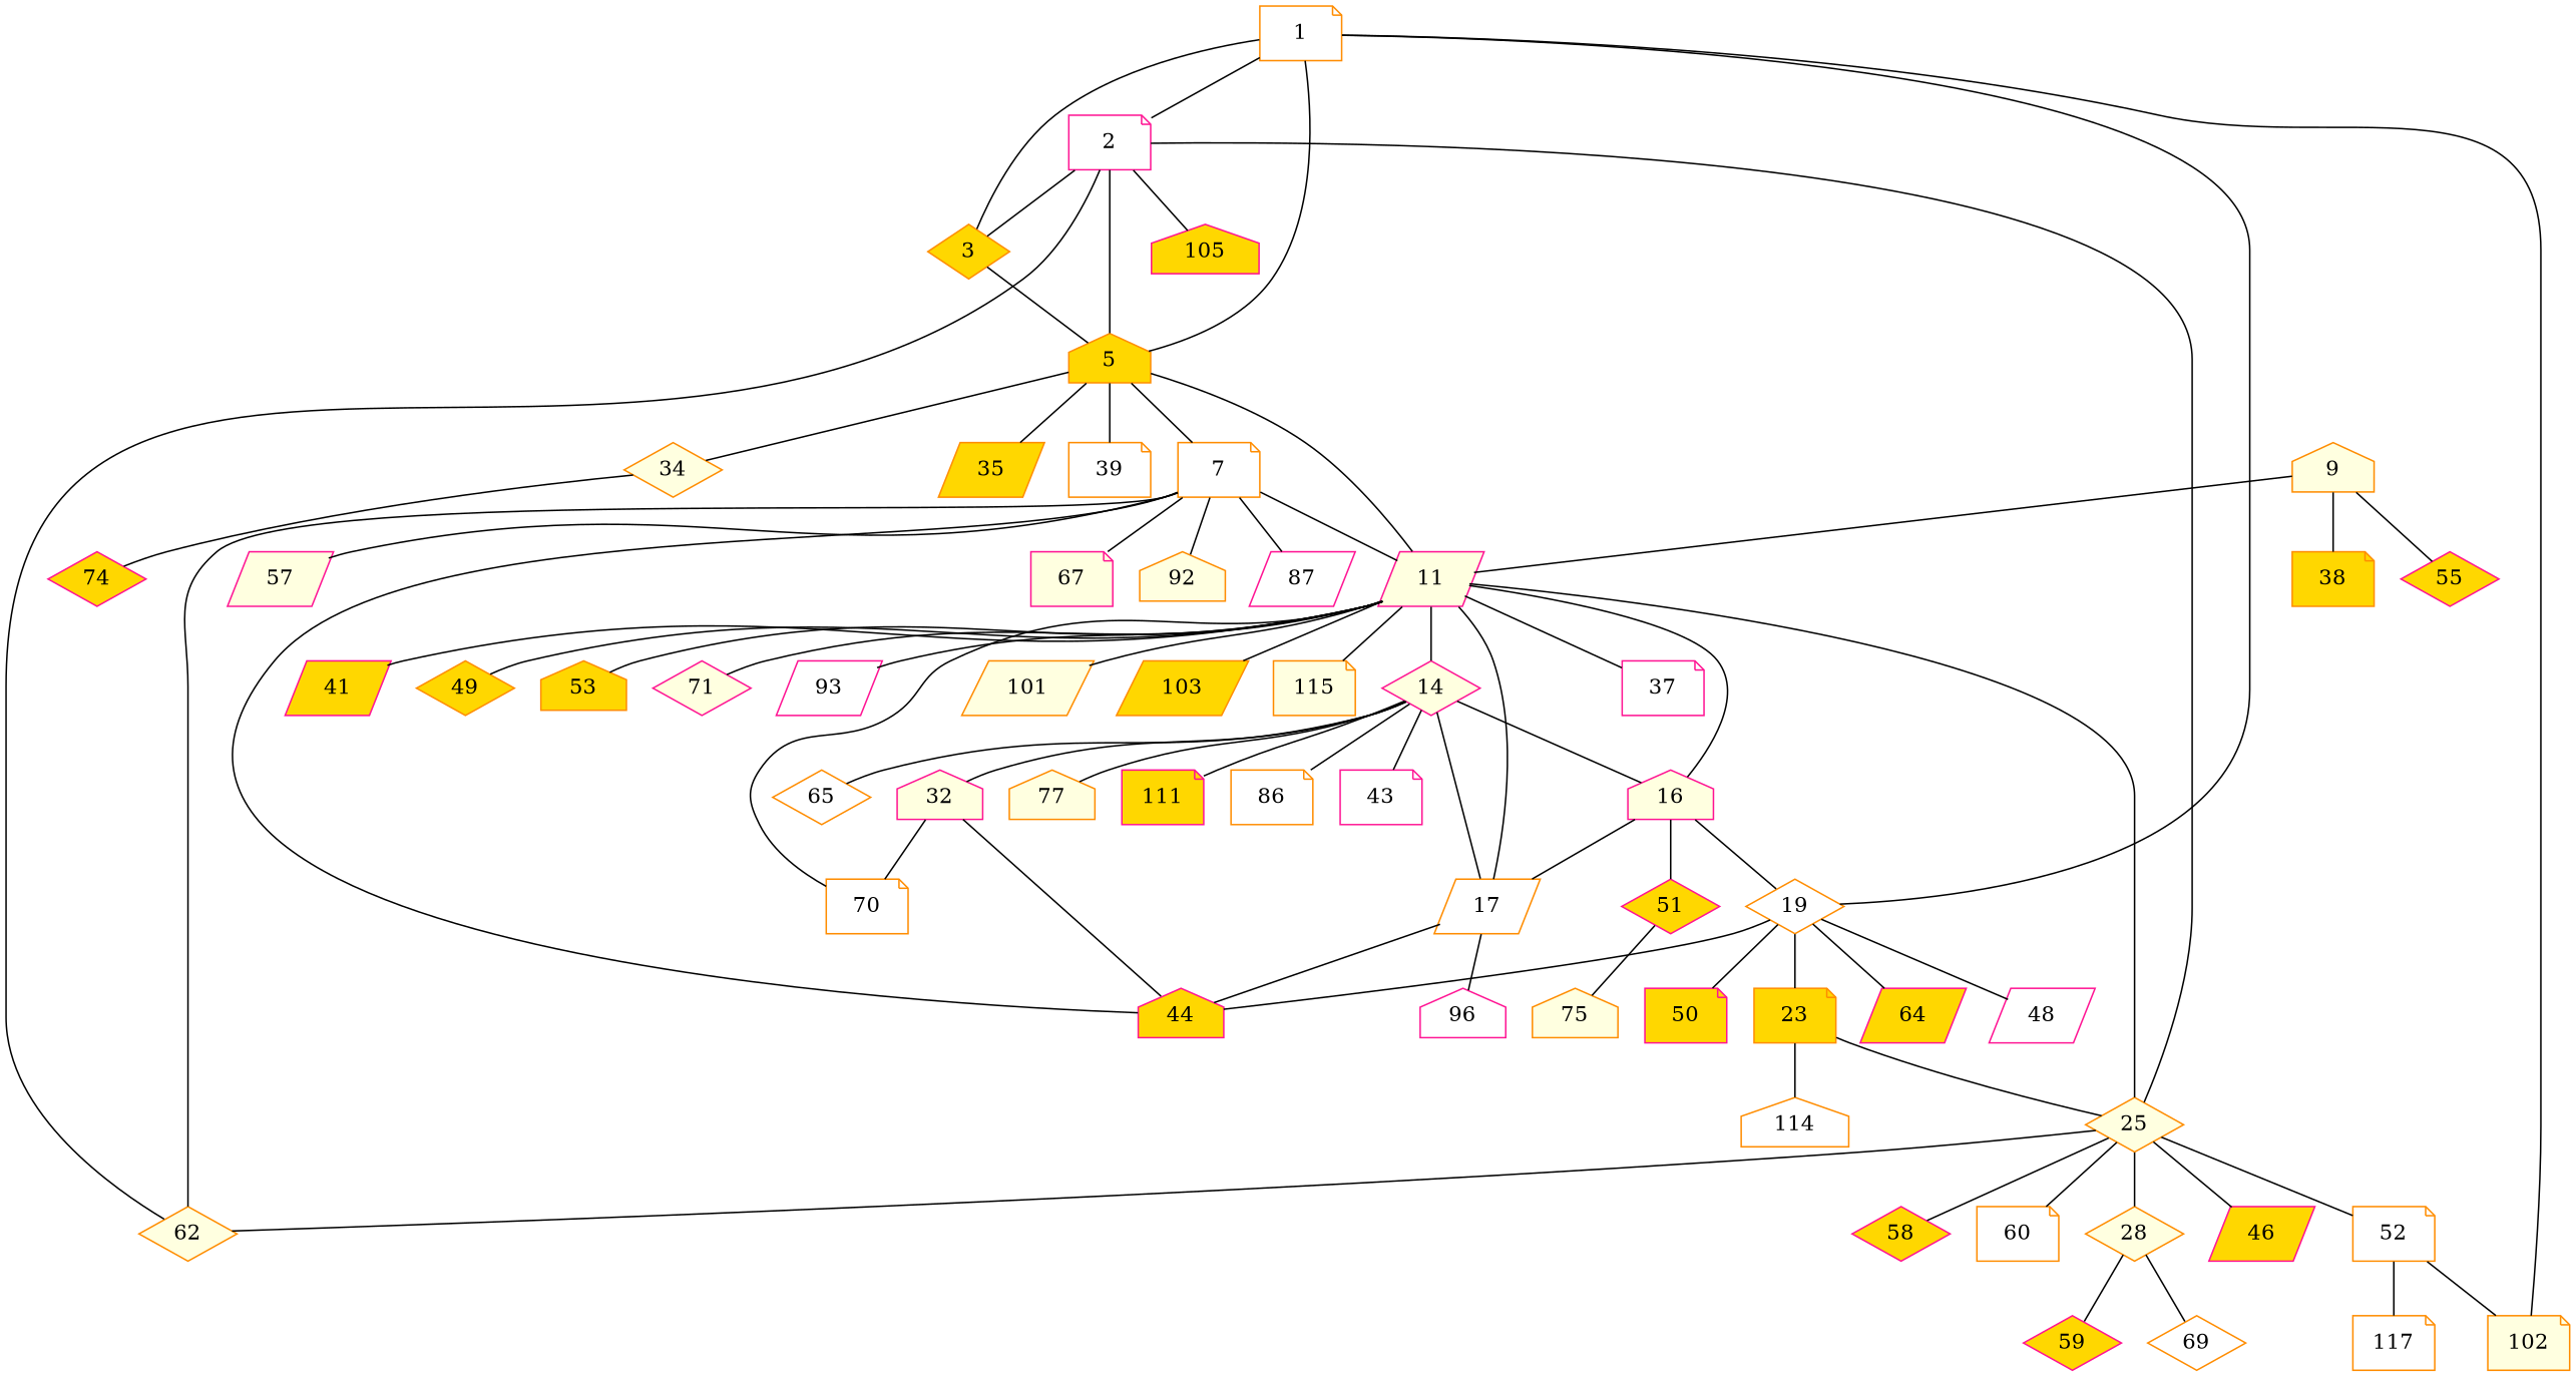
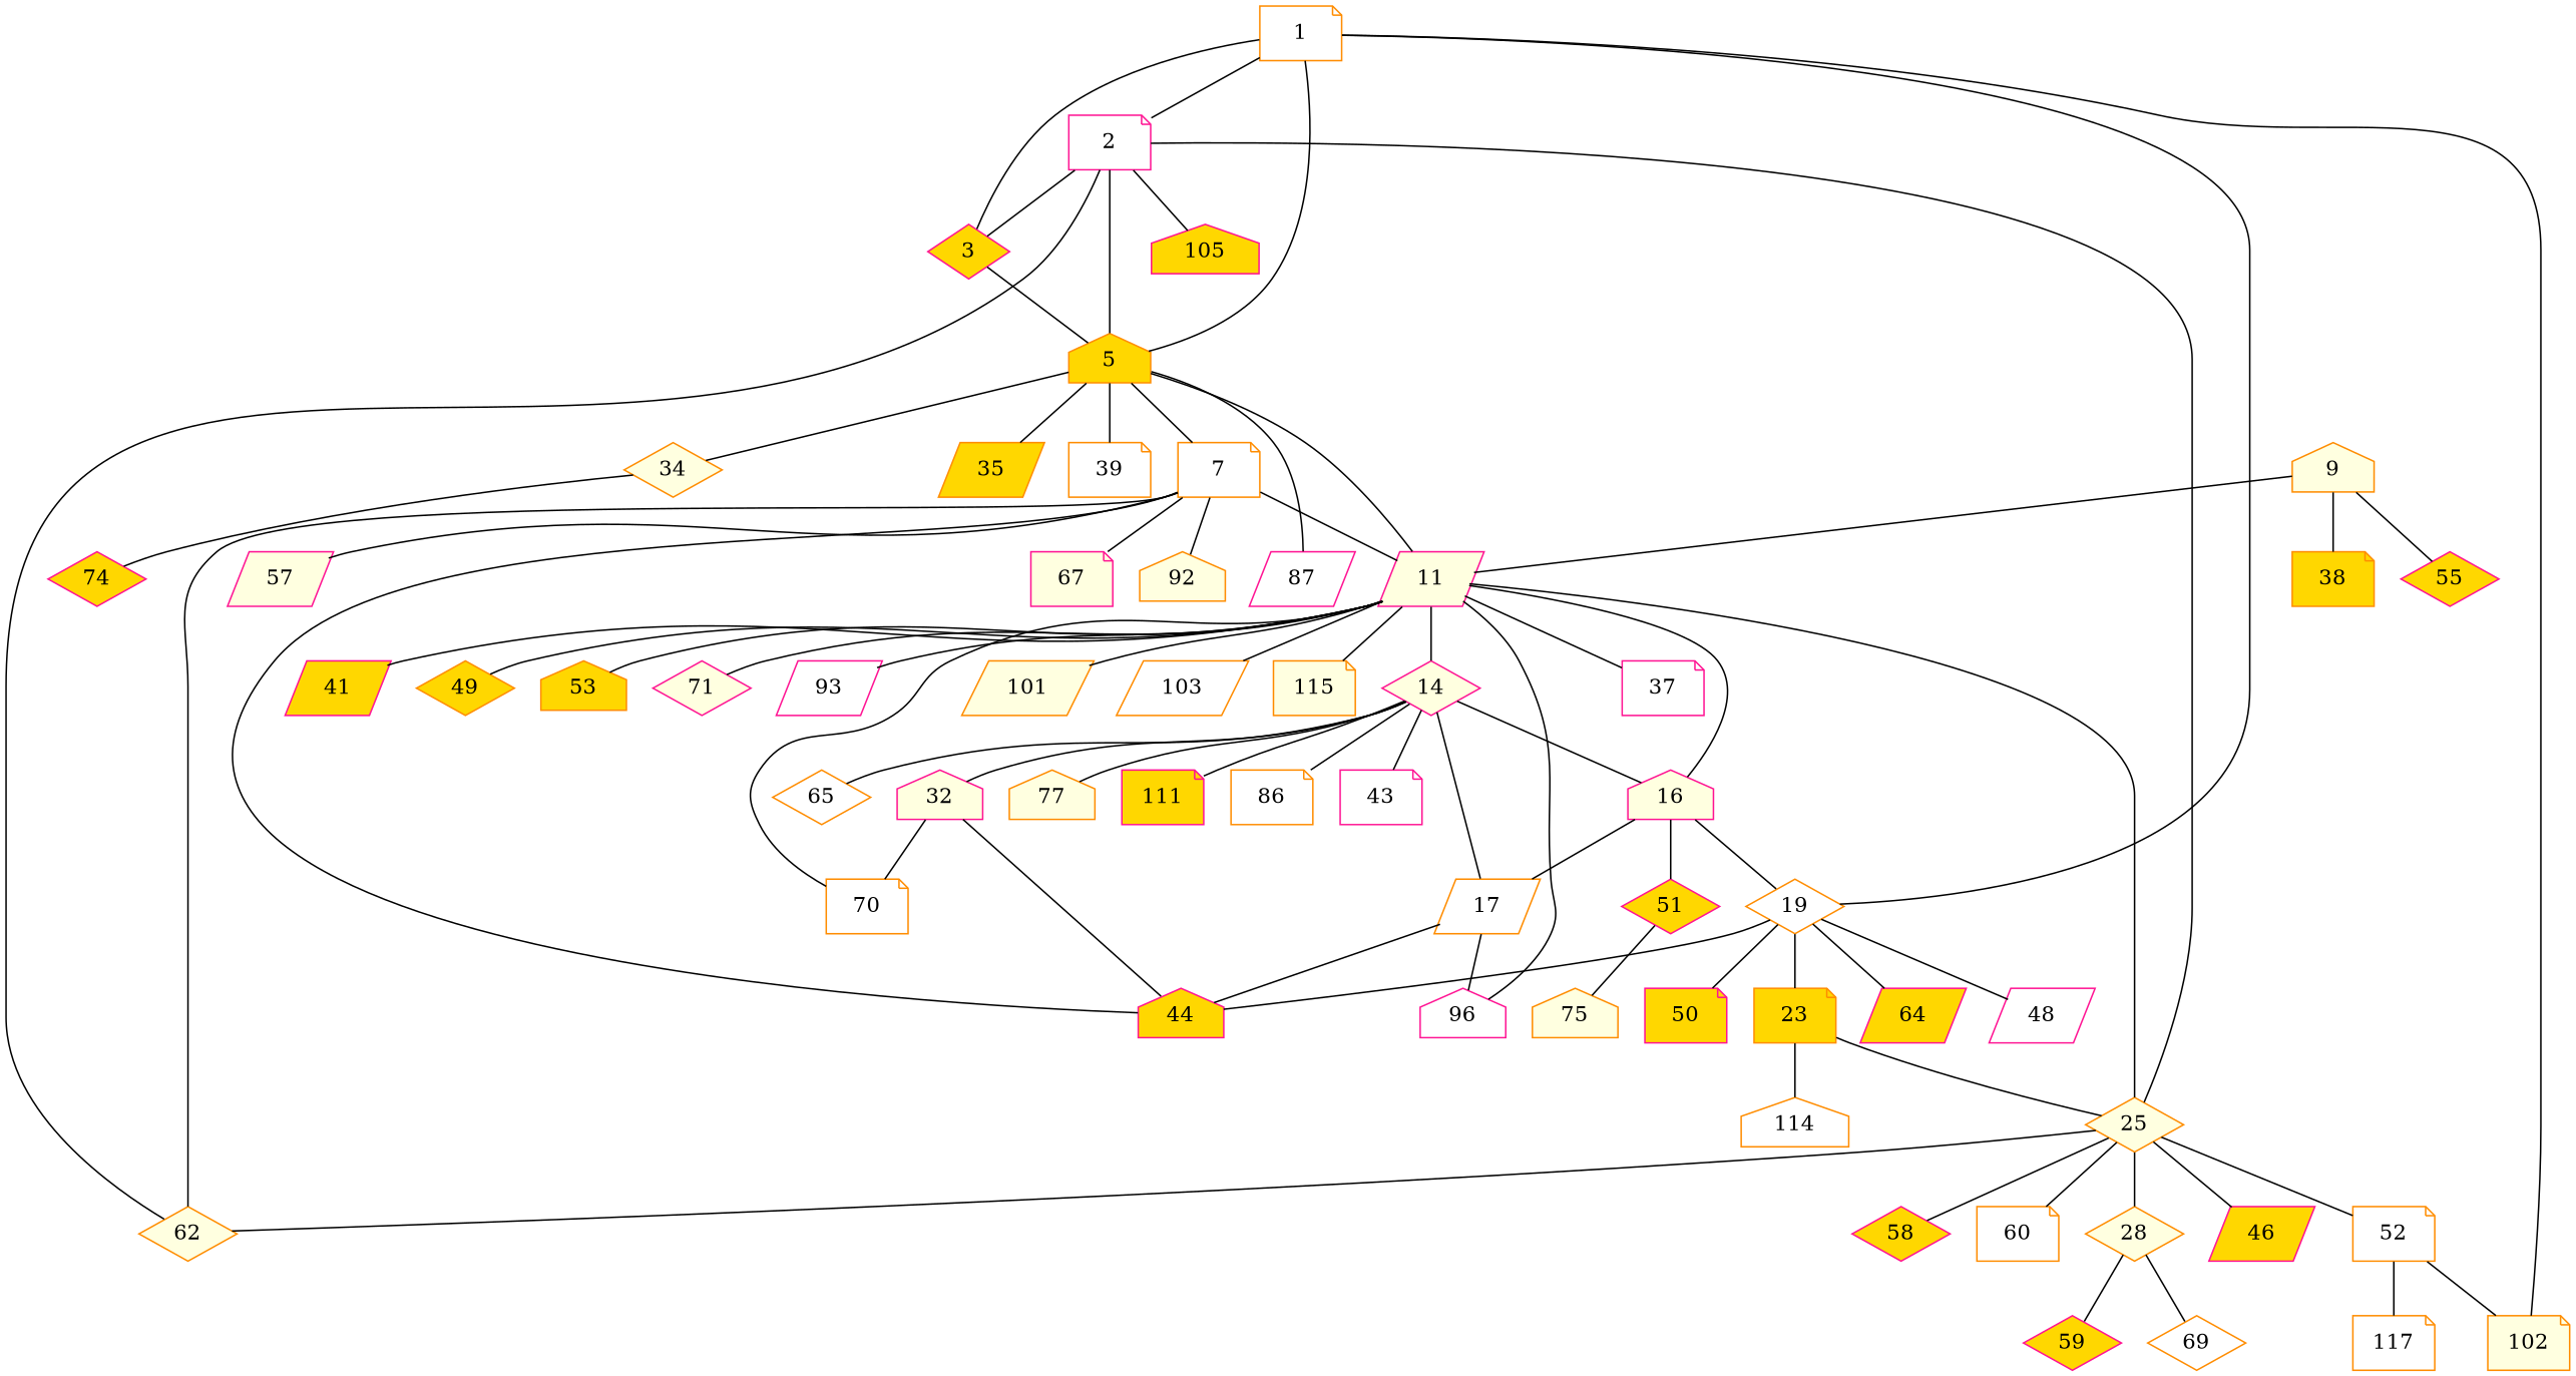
  graph {
    node [color=darkorange fillcolor=white shape=note style=filled]
    2 [color=deeppink]
    1
-   3 [fillcolor=gold shape=diamond super="+4+79"]
+   3 [color=deeppink fillcolor=gold shape=diamond super="+4+79"]
    5 [fillcolor=gold shape=house super="+63+6+56"]
    19 [shape=diamond super="+20+112+21+24+82+22"]
    102 [fillcolor=lightyellow]
    25 [fillcolor=lightyellow shape=diamond super="+91+29+26"]
    62 [fillcolor=lightyellow shape=diamond]
    105 [color=deeppink fillcolor=gold shape=house]
    7 [super="+78+8+83+10"]
    11 [color=deeppink fillcolor=lightyellow shape=parallelogram super="+12"]
    34 [fillcolor=lightyellow shape=diamond]
    35 [fillcolor=gold shape=parallelogram]
    39
    87 [color=deeppink shape=parallelogram]
    44 [color=deeppink fillcolor=gold shape=house super="+80"]
    23 [fillcolor=gold super="+72"]
    48 [color=deeppink shape=parallelogram]
    50 [color=deeppink fillcolor=gold]
    64 [color=deeppink fillcolor=gold shape=parallelogram super="+94"]
    28 [fillcolor=lightyellow shape=diamond super="+54"]
    46 [color=deeppink fillcolor=gold shape=parallelogram super="+61"]
    52
    58 [color=deeppink fillcolor=gold shape=diamond]
    60 [super="+66"]
    57 [color=deeppink fillcolor=lightyellow shape=parallelogram]
    67 [color=deeppink fillcolor=lightyellow]
    92 [fillcolor=lightyellow shape=house]
    14 [color=deeppink fillcolor=lightyellow shape=diamond super="+31"]
    16 [color=deeppink fillcolor=lightyellow shape=house]
    17 [shape=parallelogram super="+18+68+95"]
    37 [color=deeppink]
    41 [color=deeppink fillcolor=gold shape=parallelogram]
    49 [fillcolor=gold shape=diamond]
    53 [fillcolor=gold shape=house super="+76"]
    70
    71 [color=deeppink fillcolor=lightyellow shape=diamond super="+116"]
    93 [color=deeppink shape=parallelogram]
    101 [fillcolor=lightyellow shape=parallelogram]
-   103 [fillcolor=gold shape=parallelogram]
+   103 [shape=parallelogram]
    115 [fillcolor=lightyellow]
    74 [color=deeppink fillcolor=gold shape=diamond]
    9 [fillcolor=lightyellow shape=house]
    38 [fillcolor=gold]
    55 [color=deeppink fillcolor=gold shape=diamond]
    32 [color=deeppink fillcolor=lightyellow shape=house super="+47"]
    n47 [label=86]
    43 [color=deeppink]
    65 [shape=diamond]
    77 [fillcolor=lightyellow shape=house]
    111 [color=deeppink fillcolor=gold]
    51 [color=deeppink fillcolor=gold shape=diamond]
    96 [color=deeppink shape=house]
    75 [fillcolor=lightyellow shape=house]
    114 [shape=house]
    59 [color=deeppink fillcolor=gold shape=diamond]
    69 [shape=diamond super="+89"]
    117
    2 -- 3 [weight=2]
    2 -- 5 [weight=2]
    2 -- 25
    2 -- 62
    2 -- 105
    1 -- 2
    1 -- 3 [weight=2]
    1 -- 5 [weight=2]
    1 -- 19
    1 -- 102
    3 -- 5 [weight=4]
    5 -- 7
    5 -- 11
    5 -- 34
    5 -- 35
    5 -- 39
-   7 -- 87
+   5 -- 87
    19 -- 44
    19 -- 23 [weight=5]
    19 -- 48
    19 -- 50
    19 -- 64
    25 -- 62
    25 -- 28 [weight=4]
    25 -- 46
    25 -- 52
    25 -- 58
    25 -- 60
    7 -- 62 [weight=2]
    7 -- 11 [weight=6]
    7 -- 44
    7 -- 57
    7 -- 67
    7 -- 92
    11 -- 25 [weight=2]
    11 -- 14 [weight=2]
    11 -- 16 [weight=2]
-   11 -- 17 [weight=4]
+   11 -- 96 [weight=4]
    11 -- 37
    11 -- 41
    11 -- 49
    11 -- 53
    11 -- 70
    11 -- 71
    11 -- 93
    11 -- 101
    11 -- 103
    11 -- 115
    34 -- 74
    23 -- 25
    23 -- 114
    28 -- 59
    28 -- 69
    52 -- 102
    52 -- 117
    14 -- 16
    14 -- 17 [weight=2]
    14 -- 32
    14 -- n47
    14 -- 43
    14 -- 65
    14 -- 77
    14 -- 111
    16 -- 19
    16 -- 17 [weight=2]
    16 -- 51
    17 -- 44
    17 -- 96
    9 -- 11 [weight=2]
    9 -- 38
    9 -- 55
    32 -- 44
    32 -- 70
    51 -- 75
  }
